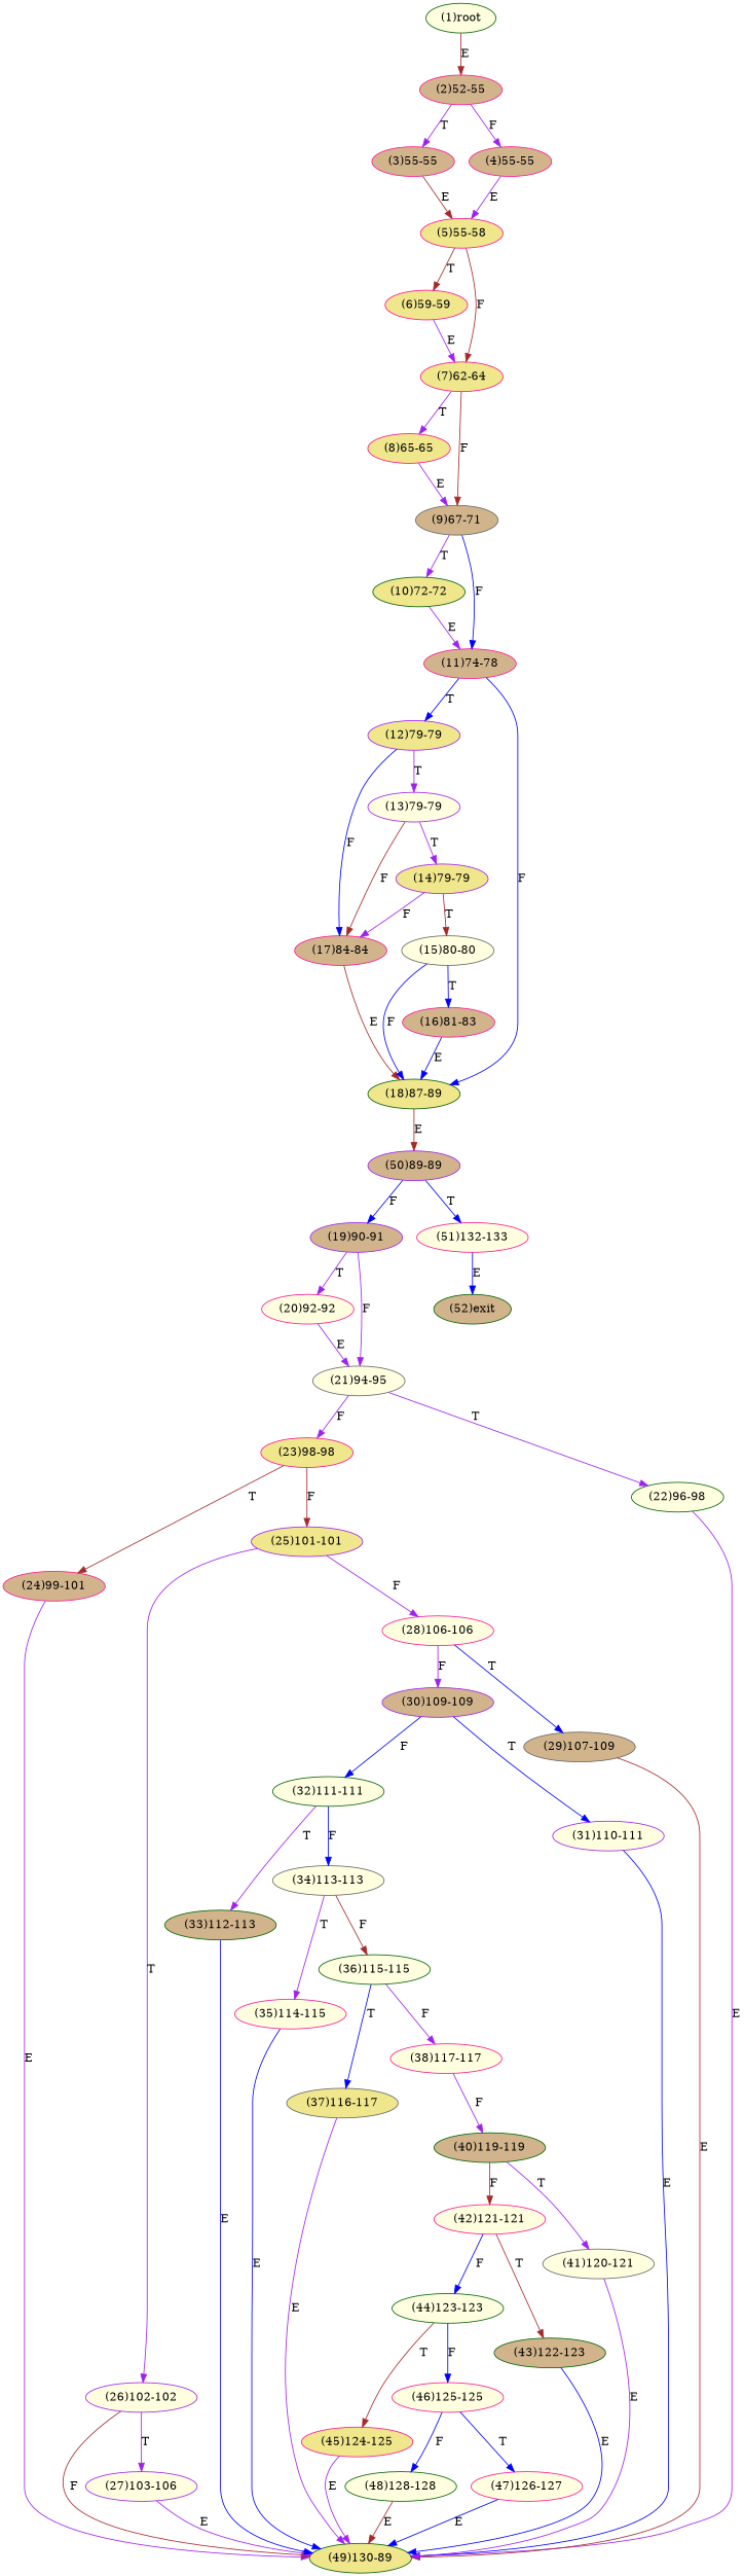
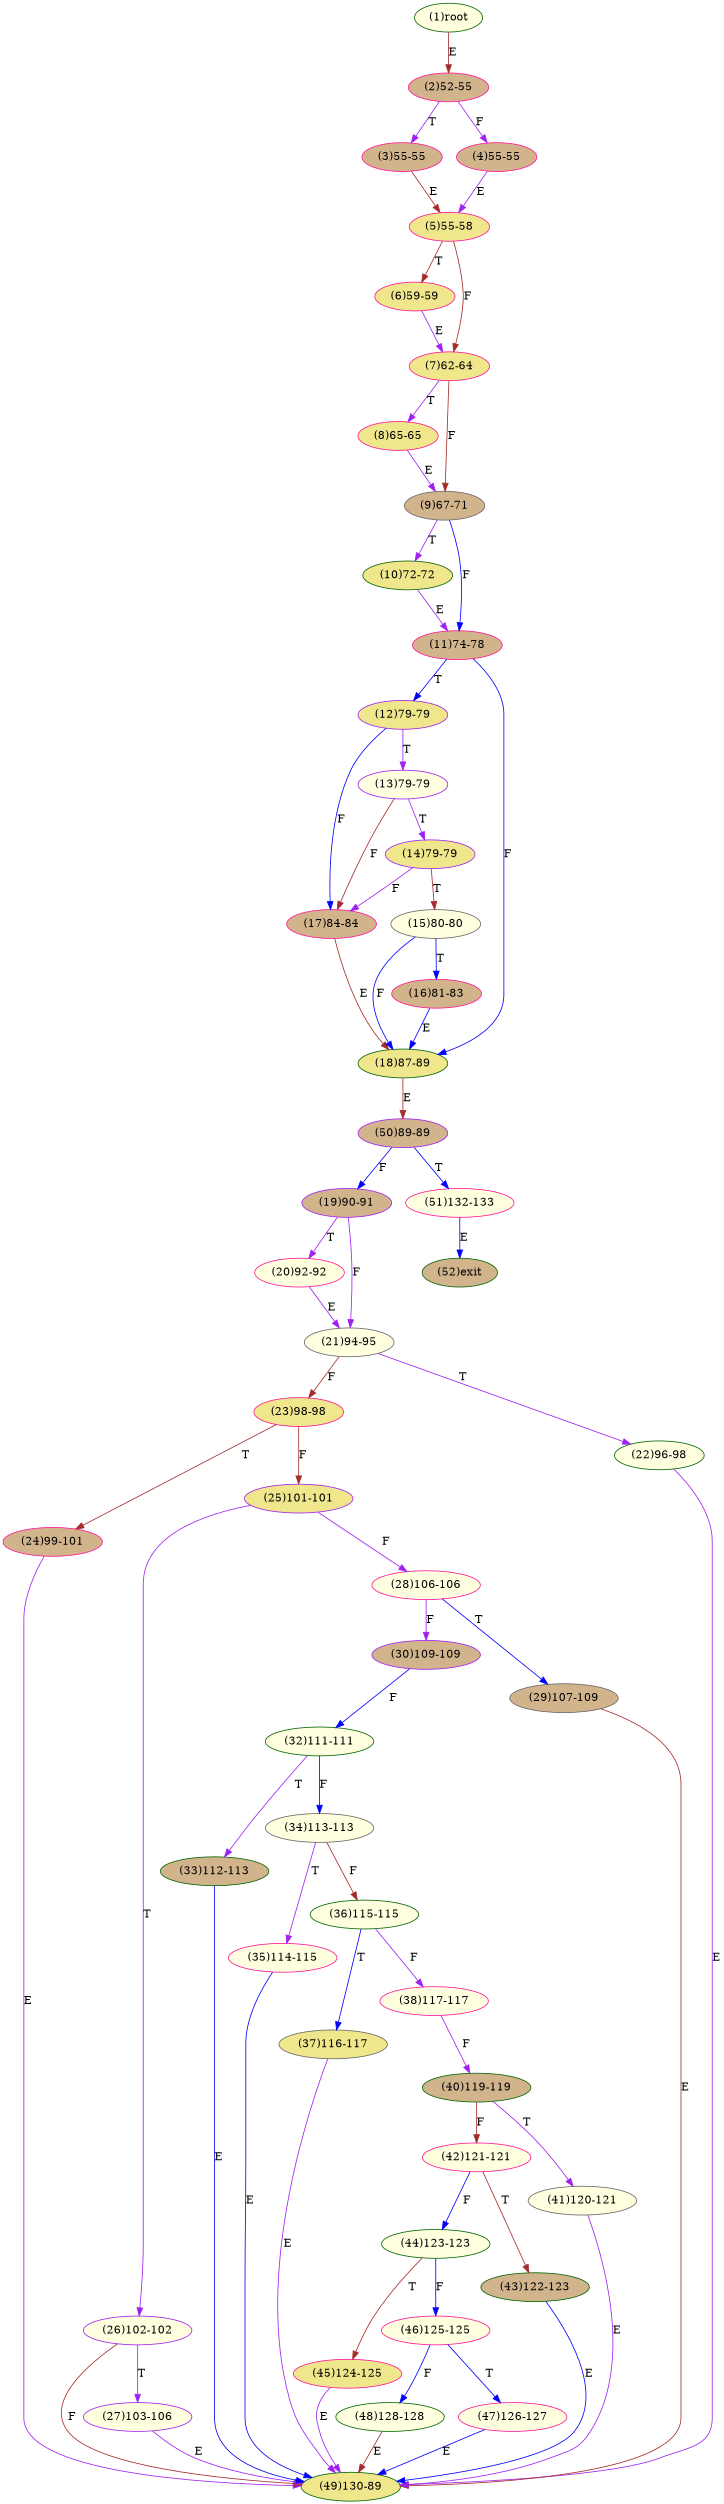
  digraph {
    node [color=deeppink fillcolor=lightyellow style=filled]
    edge [color=purple]
    n1 [color=darkgreen label="(1)root"]
    n2 [fillcolor=tan label="(2)52-55"]
    n3 [fillcolor=tan label="(3)55-55"]
    n4 [fillcolor=tan label="(4)55-55"]
    n5 [fillcolor=khaki label="(5)55-58"]
    n6 [fillcolor=khaki label="(6)59-59"]
    n7 [fillcolor=khaki label="(7)62-64"]
    n8 [fillcolor=khaki label="(8)65-65"]
    n9 [color=gray40 fillcolor=tan label="(9)67-71"]
    n10 [color=darkgreen fillcolor=khaki label="(10)72-72"]
    n11 [fillcolor=tan label="(11)74-78"]
    n12 [color=purple fillcolor=khaki label="(12)79-79"]
    n13 [color=darkgreen fillcolor=khaki label="(18)87-89"]
    n14 [color=purple label="(13)79-79"]
    n15 [fillcolor=tan label="(17)84-84"]
    n16 [color=purple fillcolor=tan label="(50)89-89"]
    n17 [color=purple fillcolor=khaki label="(14)79-79"]
    n18 [color=gray40 label="(15)80-80"]
    n19 [fillcolor=tan label="(16)81-83"]
    n20 [color=purple fillcolor=tan label="(19)90-91"]
    n21 [color=gray40 label="(21)94-95"]
    n22 [label="(20)92-92"]
    n23 [fillcolor=khaki label="(23)98-98"]
    n24 [color=darkgreen label="(22)96-98"]
    n25 [label="(51)132-133"]
    n26 [color=purple fillcolor=khaki label="(25)101-101"]
    n27 [fillcolor=tan label="(24)99-101"]
    n28 [color=darkgreen fillcolor=khaki label="(49)130-89"]
    n29 [color=purple label="(26)102-102"]
    n30 [label="(28)106-106"]
    n31 [color=purple label="(27)103-106"]
    n32 [color=gray40 fillcolor=tan label="(29)107-109"]
    n33 [color=purple fillcolor=tan label="(30)109-109"]
-   n34 [color=purple label="(31)110-111"]
    n35 [color=darkgreen label="(32)111-111"]
    n36 [color=gray40 label="(34)113-113"]
    n37 [color=darkgreen fillcolor=tan label="(33)112-113"]
    n38 [label="(35)114-115"]
    n39 [color=darkgreen label="(36)115-115"]
    n40 [label="(38)117-117"]
    n41 [color=gray40 fillcolor=khaki label="(37)116-117"]
    n42 [color=darkgreen fillcolor=tan label="(40)119-119"]
    n43 [label="(42)121-121"]
    n44 [color=gray40 label="(41)120-121"]
    n45 [color=darkgreen fillcolor=tan label="(43)122-123"]
    n46 [color=darkgreen label="(44)123-123"]
    n47 [label="(46)125-125"]
    n48 [fillcolor=khaki label="(45)124-125"]
    n49 [label="(47)126-127"]
    n50 [color=darkgreen label="(48)128-128"]
    n51 [color=darkgreen fillcolor=tan label="(52)exit"]
    n1 -> n2 [color=brown label=E]
    n2 -> n3 [label=T]
    n2 -> n4 [label=F]
    n3 -> n5 [color=brown label=E]
    n4 -> n5 [label=E]
    n5 -> n6 [color=brown label=T]
    n5 -> n7 [color=brown label=F]
    n6 -> n7 [label=E]
    n7 -> n8 [label=T]
    n7 -> n9 [color=brown label=F]
    n8 -> n9 [label=E]
    n9 -> n10 [label=T]
    n9 -> n11 [color=blue label=F]
    n10 -> n11 [label=E]
    n11 -> n12 [color=blue label=T]
    n11 -> n13 [color=blue label=F]
    n12 -> n14 [label=T]
    n12 -> n15 [color=blue label=F]
    n13 -> n16 [color=brown label=E]
    n14 -> n15 [color=brown label=F]
    n14 -> n17 [label=T]
    n15 -> n13 [color=brown label=E]
    n16 -> n20 [color=blue label=F]
    n16 -> n25 [color=blue label=T]
    n17 -> n15 [label=F]
    n17 -> n18 [color=brown label=T]
    n18 -> n13 [color=blue label=F]
    n18 -> n19 [color=blue label=T]
    n19 -> n13 [color=blue label=E]
    n20 -> n21 [label=F]
    n20 -> n22 [label=T]
-   n21 -> n23 [label=F]
+   n21 -> n23 [color=brown label=F]
    n21 -> n24 [label=T]
    n22 -> n21 [label=E]
    n23 -> n26 [color=brown label=F]
    n23 -> n27 [color=brown label=T]
    n24 -> n28 [label=E]
    n25 -> n51 [color=blue label=E]
    n26 -> n29 [label=T]
    n26 -> n30 [label=F]
    n27 -> n28 [label=E]
    n29 -> n28 [color=brown label=F]
    n29 -> n31 [label=T]
    n30 -> n32 [color=blue label=T]
    n30 -> n33 [label=F]
    n31 -> n28 [label=E]
    n32 -> n28 [color=brown label=E]
-   n33 -> n34 [color=blue label=T]
    n33 -> n35 [color=blue label=F]
-   n34 -> n28 [color=blue label=E]
    n35 -> n36 [color=blue label=F]
    n35 -> n37 [label=T]
    n36 -> n38 [label=T]
    n36 -> n39 [color=brown label=F]
    n37 -> n28 [color=blue label=E]
    n38 -> n28 [color=blue label=E]
    n39 -> n40 [label=F]
    n39 -> n41 [color=blue label=T]
    n40 -> n42 [label=F]
    n41 -> n28 [label=E]
    n42 -> n43 [color=brown label=F]
    n42 -> n44 [label=T]
    n43 -> n45 [color=brown label=T]
    n43 -> n46 [color=blue label=F]
    n44 -> n28 [label=E]
    n45 -> n28 [color=blue label=E]
    n46 -> n47 [color=blue label=F]
    n46 -> n48 [color=brown label=T]
    n47 -> n49 [color=blue label=T]
    n47 -> n50 [color=blue label=F]
    n48 -> n28 [label=E]
    n49 -> n28 [color=blue label=E]
    n50 -> n28 [color=brown label=E]
  }
